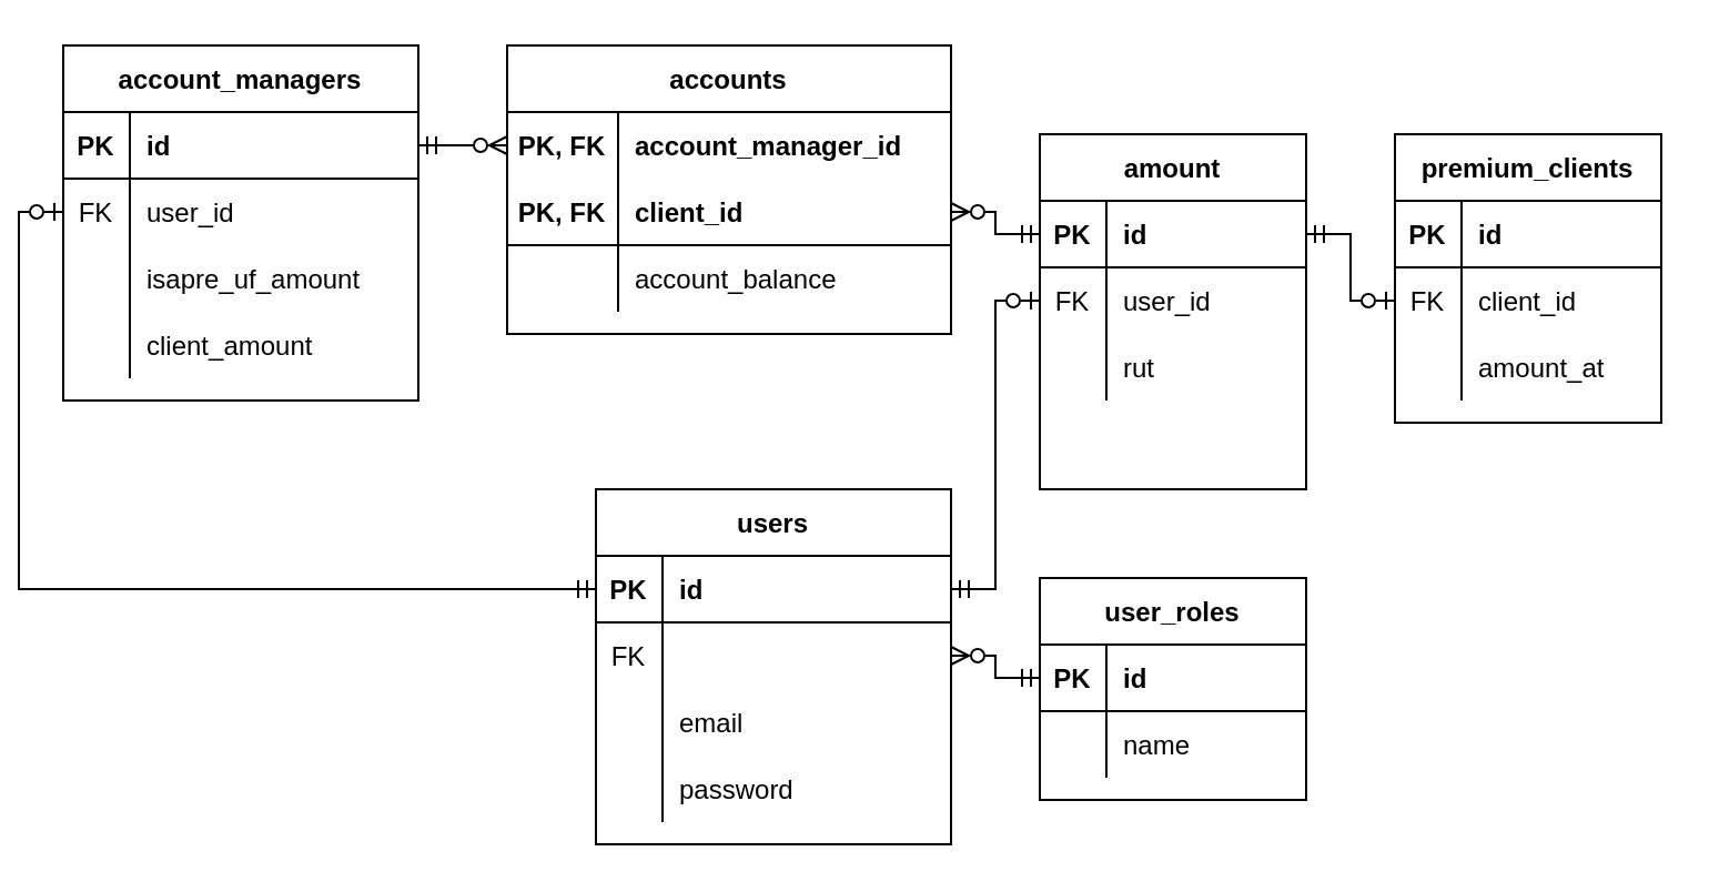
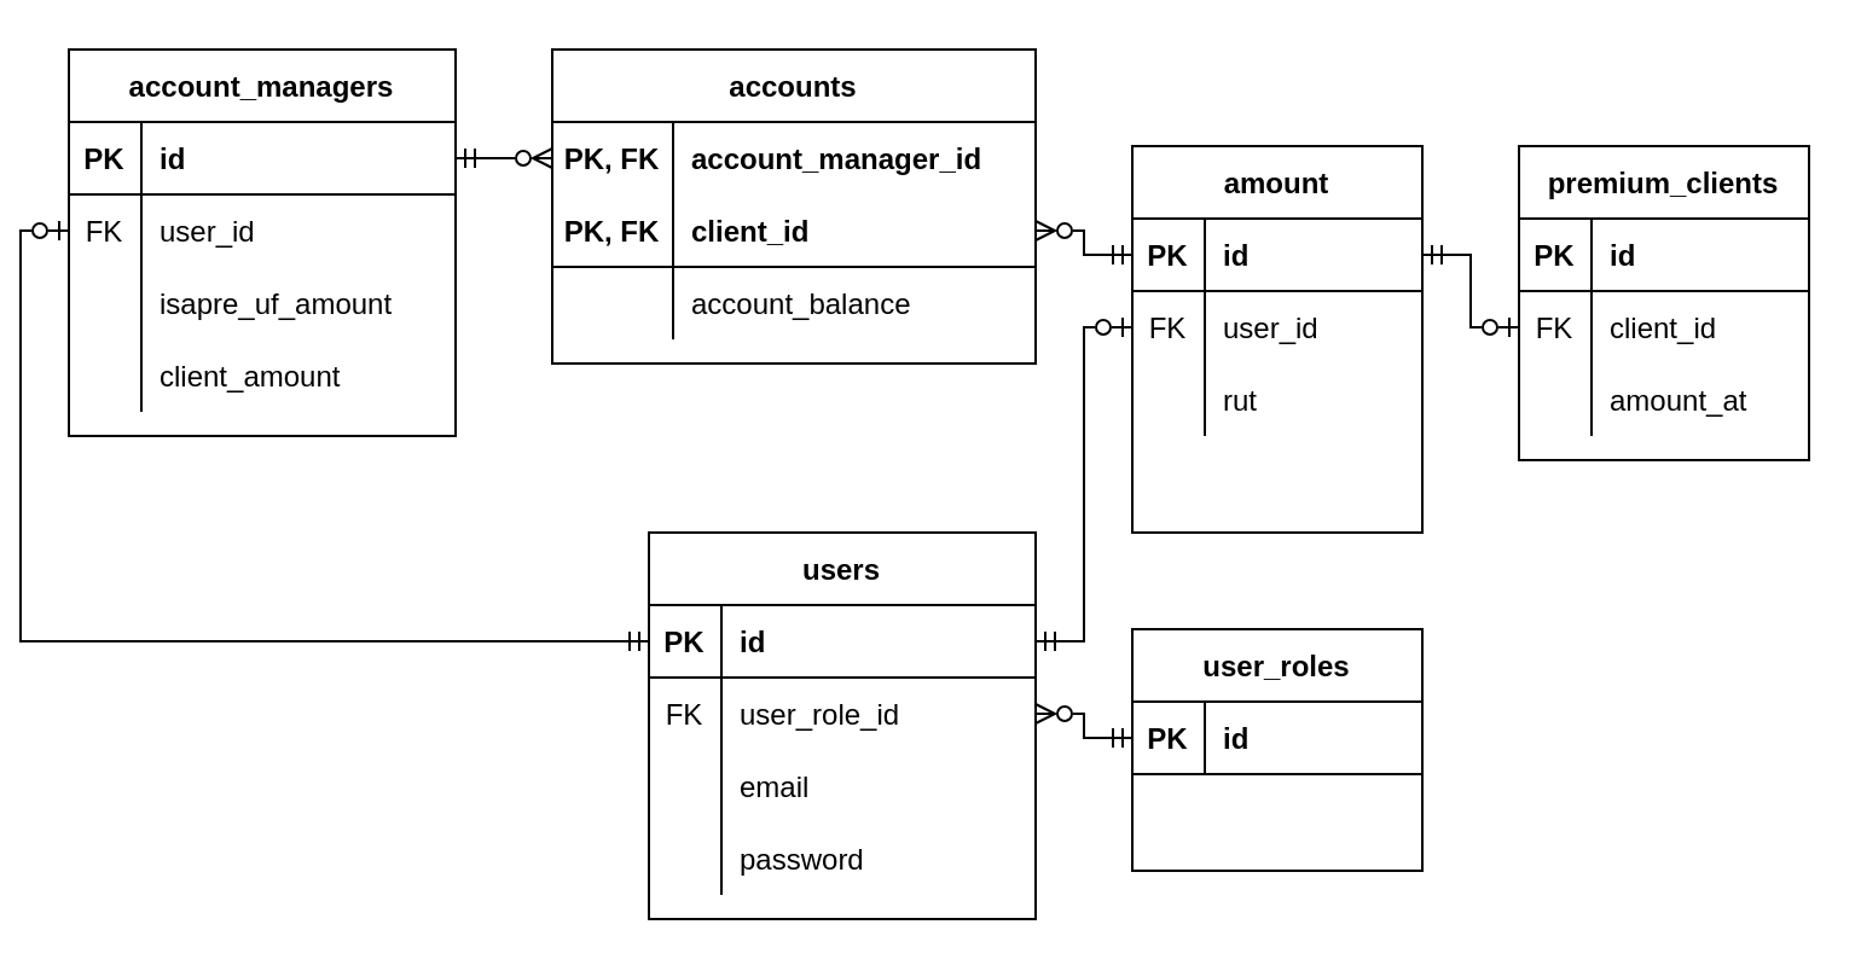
  <mxCell id="0" />
  <mxCell id="1" parent="0" />
  <mxCell id="2" value="user_roles" style="shape=table;startSize=30;container=1;collapsible=1;childLayout=tableLayout;fixedRows=1;rowLines=0;fontStyle=1;align=center;resizeLast=1;" vertex="1" parent="1"><mxGeometry x="460" y="260" width="120" height="100" as="geometry"><mxRectangle x="120" y="120" width="100" height="30" as="alternateBounds" /></mxGeometry></mxCell>
  <mxCell id="3" value="" style="shape=partialRectangle;collapsible=0;dropTarget=0;pointerEvents=0;fillColor=none;points=[[0,0.5],[1,0.5]];portConstraint=eastwest;top=0;left=0;right=0;bottom=1;" vertex="1" parent="2"><mxGeometry y="30" width="120" height="30" as="geometry" /></mxCell>
  <mxCell id="4" value="PK" style="shape=partialRectangle;overflow=hidden;connectable=0;fillColor=none;top=0;left=0;bottom=0;right=0;fontStyle=1;" vertex="1" parent="3"><mxGeometry width="30" height="30" as="geometry"><mxRectangle width="30" height="30" as="alternateBounds" /></mxGeometry></mxCell>
  <mxCell id="5" value="id" style="shape=partialRectangle;overflow=hidden;connectable=0;fillColor=none;top=0;left=0;bottom=0;right=0;align=left;spacingLeft=6;fontStyle=1;" vertex="1" parent="3"><mxGeometry x="30" width="90" height="30" as="geometry"><mxRectangle width="90" height="30" as="alternateBounds" /></mxGeometry></mxCell>
  <mxCell id="6" value="" style="shape=partialRectangle;collapsible=0;dropTarget=0;pointerEvents=0;fillColor=none;points=[[0,0.5],[1,0.5]];portConstraint=eastwest;top=0;left=0;right=0;bottom=0;" vertex="1" parent="2"><mxGeometry y="60" width="120" height="30" as="geometry" /></mxCell>
  <mxCell id="7" value="" style="shape=partialRectangle;overflow=hidden;connectable=0;fillColor=none;top=0;left=0;bottom=0;right=0;" vertex="1" parent="6"><mxGeometry width="30" height="30" as="geometry"><mxRectangle width="30" height="30" as="alternateBounds" /></mxGeometry></mxCell>
- <mxCell id="8" value="name" style="shape=partialRectangle;overflow=hidden;connectable=0;fillColor=none;top=0;left=0;bottom=0;right=0;align=left;spacingLeft=6;" vertex="1" parent="6"><mxGeometry x="30" width="90" height="30" as="geometry"><mxRectangle width="90" height="30" as="alternateBounds" /></mxGeometry></mxCell>
  <mxCell id="9" value="users" style="shape=table;startSize=30;container=1;collapsible=1;childLayout=tableLayout;fixedRows=1;rowLines=0;fontStyle=1;align=center;resizeLast=1;" vertex="1" parent="1"><mxGeometry x="260" y="220" width="160" height="160" as="geometry" /></mxCell>
  <mxCell id="10" value="" style="shape=partialRectangle;collapsible=0;dropTarget=0;pointerEvents=0;fillColor=none;points=[[0,0.5],[1,0.5]];portConstraint=eastwest;top=0;left=0;right=0;bottom=1;" vertex="1" parent="9"><mxGeometry y="30" width="160" height="30" as="geometry" /></mxCell>
  <mxCell id="11" value="PK" style="shape=partialRectangle;overflow=hidden;connectable=0;fillColor=none;top=0;left=0;bottom=0;right=0;fontStyle=1;" vertex="1" parent="10"><mxGeometry width="30" height="30" as="geometry"><mxRectangle width="30" height="30" as="alternateBounds" /></mxGeometry></mxCell>
  <mxCell id="12" value="id" style="shape=partialRectangle;overflow=hidden;connectable=0;fillColor=none;top=0;left=0;bottom=0;right=0;align=left;spacingLeft=6;fontStyle=1;" vertex="1" parent="10"><mxGeometry x="30" width="130" height="30" as="geometry"><mxRectangle width="130" height="30" as="alternateBounds" /></mxGeometry></mxCell>
  <mxCell id="13" value="" style="shape=partialRectangle;collapsible=0;dropTarget=0;pointerEvents=0;fillColor=none;points=[[0,0.5],[1,0.5]];portConstraint=eastwest;top=0;left=0;right=0;bottom=0;" vertex="1" parent="9"><mxGeometry y="60" width="160" height="30" as="geometry" /></mxCell>
  <mxCell id="14" value="FK" style="shape=partialRectangle;overflow=hidden;connectable=0;fillColor=none;top=0;left=0;bottom=0;right=0;" vertex="1" parent="13"><mxGeometry width="30" height="30" as="geometry"><mxRectangle width="30" height="30" as="alternateBounds" /></mxGeometry></mxCell>
+ <mxCell id="15" value="user_role_id" style="shape=partialRectangle;overflow=hidden;connectable=0;fillColor=none;top=0;left=0;bottom=0;right=0;align=left;spacingLeft=6;" vertex="1" parent="13"><mxGeometry x="30" width="130" height="30" as="geometry"><mxRectangle width="130" height="30" as="alternateBounds" /></mxGeometry></mxCell>
  <mxCell id="16" value="" style="shape=partialRectangle;collapsible=0;dropTarget=0;pointerEvents=0;fillColor=none;points=[[0,0.5],[1,0.5]];portConstraint=eastwest;top=0;left=0;right=0;bottom=0;" vertex="1" parent="9"><mxGeometry y="90" width="160" height="30" as="geometry" /></mxCell>
  <mxCell id="17" value="" style="shape=partialRectangle;overflow=hidden;connectable=0;fillColor=none;top=0;left=0;bottom=0;right=0;" vertex="1" parent="16"><mxGeometry width="30" height="30" as="geometry"><mxRectangle width="30" height="30" as="alternateBounds" /></mxGeometry></mxCell>
  <mxCell id="18" value="email" style="shape=partialRectangle;overflow=hidden;connectable=0;fillColor=none;top=0;left=0;bottom=0;right=0;align=left;spacingLeft=6;" vertex="1" parent="16"><mxGeometry x="30" width="130" height="30" as="geometry"><mxRectangle width="130" height="30" as="alternateBounds" /></mxGeometry></mxCell>
  <mxCell id="19" value="" style="shape=partialRectangle;collapsible=0;dropTarget=0;pointerEvents=0;fillColor=none;points=[[0,0.5],[1,0.5]];portConstraint=eastwest;top=0;left=0;right=0;bottom=0;" vertex="1" parent="9"><mxGeometry y="120" width="160" height="30" as="geometry" /></mxCell>
  <mxCell id="20" value="" style="shape=partialRectangle;overflow=hidden;connectable=0;fillColor=none;top=0;left=0;bottom=0;right=0;" vertex="1" parent="19"><mxGeometry width="30" height="30" as="geometry"><mxRectangle width="30" height="30" as="alternateBounds" /></mxGeometry></mxCell>
  <mxCell id="21" value="password" style="shape=partialRectangle;overflow=hidden;connectable=0;fillColor=none;top=0;left=0;bottom=0;right=0;align=left;spacingLeft=6;" vertex="1" parent="19"><mxGeometry x="30" width="130" height="30" as="geometry"><mxRectangle width="130" height="30" as="alternateBounds" /></mxGeometry></mxCell>
  <mxCell id="22" value="accounts" style="shape=table;startSize=30;container=1;collapsible=1;childLayout=tableLayout;fixedRows=1;rowLines=0;fontStyle=1;align=center;resizeLast=1;" vertex="1" parent="1"><mxGeometry x="220" y="20" width="200" height="130" as="geometry" /></mxCell>
  <mxCell id="23" value="" style="shape=partialRectangle;collapsible=0;dropTarget=0;pointerEvents=0;fillColor=none;points=[[0,0.5],[1,0.5]];portConstraint=eastwest;top=0;left=0;right=0;bottom=0;fontStyle=1" vertex="1" parent="22"><mxGeometry y="30" width="200" height="30" as="geometry" /></mxCell>
  <mxCell id="24" value="PK, FK" style="shape=partialRectangle;overflow=hidden;connectable=0;fillColor=none;top=0;left=0;bottom=0;right=0;fontStyle=1" vertex="1" parent="23"><mxGeometry width="50" height="30" as="geometry"><mxRectangle width="50" height="30" as="alternateBounds" /></mxGeometry></mxCell>
  <mxCell id="25" value="account_manager_id" style="shape=partialRectangle;overflow=hidden;connectable=0;fillColor=none;top=0;left=0;bottom=0;right=0;align=left;spacingLeft=6;fontStyle=1" vertex="1" parent="23"><mxGeometry x="50" width="150" height="30" as="geometry"><mxRectangle width="150" height="30" as="alternateBounds" /></mxGeometry></mxCell>
  <mxCell id="26" value="" style="shape=partialRectangle;collapsible=0;dropTarget=0;pointerEvents=0;fillColor=none;points=[[0,0.5],[1,0.5]];portConstraint=eastwest;top=0;left=0;right=0;bottom=1;fontStyle=1" vertex="1" parent="22"><mxGeometry y="60" width="200" height="30" as="geometry" /></mxCell>
  <mxCell id="27" value="PK, FK" style="shape=partialRectangle;overflow=hidden;connectable=0;fillColor=none;top=0;left=0;bottom=0;right=0;fontStyle=1;" vertex="1" parent="26"><mxGeometry width="50" height="30" as="geometry"><mxRectangle width="50" height="30" as="alternateBounds" /></mxGeometry></mxCell>
  <mxCell id="28" value="client_id" style="shape=partialRectangle;overflow=hidden;connectable=0;fillColor=none;top=0;left=0;bottom=0;right=0;align=left;spacingLeft=6;fontStyle=1;" vertex="1" parent="26"><mxGeometry x="50" width="150" height="30" as="geometry"><mxRectangle width="150" height="30" as="alternateBounds" /></mxGeometry></mxCell>
  <mxCell id="29" value="" style="shape=partialRectangle;collapsible=0;dropTarget=0;pointerEvents=0;fillColor=none;points=[[0,0.5],[1,0.5]];portConstraint=eastwest;top=0;left=0;right=0;bottom=0;fontStyle=1" vertex="1" parent="22"><mxGeometry y="90" width="200" height="30" as="geometry" /></mxCell>
  <mxCell id="30" value="" style="shape=partialRectangle;overflow=hidden;connectable=0;fillColor=none;top=0;left=0;bottom=0;right=0;fontStyle=1" vertex="1" parent="29"><mxGeometry width="50" height="30" as="geometry"><mxRectangle width="50" height="30" as="alternateBounds" /></mxGeometry></mxCell>
  <mxCell id="31" value="account_balance" style="shape=partialRectangle;overflow=hidden;connectable=0;fillColor=none;top=0;left=0;bottom=0;right=0;align=left;spacingLeft=6;fontStyle=0" vertex="1" parent="29"><mxGeometry x="50" width="150" height="30" as="geometry"><mxRectangle width="150" height="30" as="alternateBounds" /></mxGeometry></mxCell>
  <mxCell id="32" value="account_managers" style="shape=table;startSize=30;container=1;collapsible=1;childLayout=tableLayout;fixedRows=1;rowLines=0;fontStyle=1;align=center;resizeLast=1;" vertex="1" parent="1"><mxGeometry x="20" y="20" width="160" height="160" as="geometry" /></mxCell>
  <mxCell id="33" value="" style="shape=partialRectangle;collapsible=0;dropTarget=0;pointerEvents=0;fillColor=none;points=[[0,0.5],[1,0.5]];portConstraint=eastwest;top=0;left=0;right=0;bottom=1;" vertex="1" parent="32"><mxGeometry y="30" width="160" height="30" as="geometry" /></mxCell>
  <mxCell id="34" value="PK" style="shape=partialRectangle;overflow=hidden;connectable=0;fillColor=none;top=0;left=0;bottom=0;right=0;fontStyle=1;" vertex="1" parent="33"><mxGeometry width="30" height="30" as="geometry"><mxRectangle width="30" height="30" as="alternateBounds" /></mxGeometry></mxCell>
  <mxCell id="35" value="id" style="shape=partialRectangle;overflow=hidden;connectable=0;fillColor=none;top=0;left=0;bottom=0;right=0;align=left;spacingLeft=6;fontStyle=1;" vertex="1" parent="33"><mxGeometry x="30" width="130" height="30" as="geometry"><mxRectangle width="130" height="30" as="alternateBounds" /></mxGeometry></mxCell>
  <mxCell id="36" value="" style="shape=partialRectangle;collapsible=0;dropTarget=0;pointerEvents=0;fillColor=none;points=[[0,0.5],[1,0.5]];portConstraint=eastwest;top=0;left=0;right=0;bottom=0;" vertex="1" parent="32"><mxGeometry y="60" width="160" height="30" as="geometry" /></mxCell>
  <mxCell id="37" value="FK" style="shape=partialRectangle;overflow=hidden;connectable=0;fillColor=none;top=0;left=0;bottom=0;right=0;" vertex="1" parent="36"><mxGeometry width="30" height="30" as="geometry"><mxRectangle width="30" height="30" as="alternateBounds" /></mxGeometry></mxCell>
  <mxCell id="38" value="user_id" style="shape=partialRectangle;overflow=hidden;connectable=0;fillColor=none;top=0;left=0;bottom=0;right=0;align=left;spacingLeft=6;" vertex="1" parent="36"><mxGeometry x="30" width="130" height="30" as="geometry"><mxRectangle width="130" height="30" as="alternateBounds" /></mxGeometry></mxCell>
  <mxCell id="39" value="" style="shape=partialRectangle;collapsible=0;dropTarget=0;pointerEvents=0;fillColor=none;points=[[0,0.5],[1,0.5]];portConstraint=eastwest;top=0;left=0;right=0;bottom=0;" vertex="1" parent="32"><mxGeometry y="90" width="160" height="30" as="geometry" /></mxCell>
  <mxCell id="40" value="" style="shape=partialRectangle;overflow=hidden;connectable=0;fillColor=none;top=0;left=0;bottom=0;right=0;" vertex="1" parent="39"><mxGeometry width="30" height="30" as="geometry"><mxRectangle width="30" height="30" as="alternateBounds" /></mxGeometry></mxCell>
  <mxCell id="41" value="isapre_uf_amount" style="shape=partialRectangle;overflow=hidden;connectable=0;fillColor=none;top=0;left=0;bottom=0;right=0;align=left;spacingLeft=6;" vertex="1" parent="39"><mxGeometry x="30" width="130" height="30" as="geometry"><mxRectangle width="130" height="30" as="alternateBounds" /></mxGeometry></mxCell>
  <mxCell id="42" value="" style="shape=partialRectangle;collapsible=0;dropTarget=0;pointerEvents=0;fillColor=none;points=[[0,0.5],[1,0.5]];portConstraint=eastwest;top=0;left=0;right=0;bottom=0;" vertex="1" parent="32"><mxGeometry y="120" width="160" height="30" as="geometry" /></mxCell>
  <mxCell id="43" value="" style="shape=partialRectangle;overflow=hidden;connectable=0;fillColor=none;top=0;left=0;bottom=0;right=0;" vertex="1" parent="42"><mxGeometry width="30" height="30" as="geometry"><mxRectangle width="30" height="30" as="alternateBounds" /></mxGeometry></mxCell>
  <mxCell id="44" value="client_amount" style="shape=partialRectangle;overflow=hidden;connectable=0;fillColor=none;top=0;left=0;bottom=0;right=0;align=left;spacingLeft=6;" vertex="1" parent="42"><mxGeometry x="30" width="130" height="30" as="geometry"><mxRectangle width="130" height="30" as="alternateBounds" /></mxGeometry></mxCell>
  <mxCell id="45" value="amount" style="shape=table;startSize=30;container=1;collapsible=1;childLayout=tableLayout;fixedRows=1;rowLines=0;fontStyle=1;align=center;resizeLast=1;" vertex="1" parent="1"><mxGeometry x="460" y="60" width="120" height="160" as="geometry" /></mxCell>
  <mxCell id="46" value="" style="shape=partialRectangle;collapsible=0;dropTarget=0;pointerEvents=0;fillColor=none;points=[[0,0.5],[1,0.5]];portConstraint=eastwest;top=0;left=0;right=0;bottom=1;" vertex="1" parent="45"><mxGeometry y="30" width="120" height="30" as="geometry" /></mxCell>
  <mxCell id="47" value="PK" style="shape=partialRectangle;overflow=hidden;connectable=0;fillColor=none;top=0;left=0;bottom=0;right=0;fontStyle=1;" vertex="1" parent="46"><mxGeometry width="30" height="30" as="geometry"><mxRectangle width="30" height="30" as="alternateBounds" /></mxGeometry></mxCell>
  <mxCell id="48" value="id" style="shape=partialRectangle;overflow=hidden;connectable=0;fillColor=none;top=0;left=0;bottom=0;right=0;align=left;spacingLeft=6;fontStyle=1;" vertex="1" parent="46"><mxGeometry x="30" width="90" height="30" as="geometry"><mxRectangle width="90" height="30" as="alternateBounds" /></mxGeometry></mxCell>
  <mxCell id="49" value="" style="shape=partialRectangle;collapsible=0;dropTarget=0;pointerEvents=0;fillColor=none;points=[[0,0.5],[1,0.5]];portConstraint=eastwest;top=0;left=0;right=0;bottom=0;" vertex="1" parent="45"><mxGeometry y="60" width="120" height="30" as="geometry" /></mxCell>
  <mxCell id="50" value="FK" style="shape=partialRectangle;overflow=hidden;connectable=0;fillColor=none;top=0;left=0;bottom=0;right=0;" vertex="1" parent="49"><mxGeometry width="30" height="30" as="geometry"><mxRectangle width="30" height="30" as="alternateBounds" /></mxGeometry></mxCell>
  <mxCell id="51" value="user_id" style="shape=partialRectangle;overflow=hidden;connectable=0;fillColor=none;top=0;left=0;bottom=0;right=0;align=left;spacingLeft=6;" vertex="1" parent="49"><mxGeometry x="30" width="90" height="30" as="geometry"><mxRectangle width="90" height="30" as="alternateBounds" /></mxGeometry></mxCell>
  <mxCell id="52" value="" style="shape=partialRectangle;collapsible=0;dropTarget=0;pointerEvents=0;fillColor=none;points=[[0,0.5],[1,0.5]];portConstraint=eastwest;top=0;left=0;right=0;bottom=0;" vertex="1" parent="45"><mxGeometry y="90" width="120" height="30" as="geometry" /></mxCell>
  <mxCell id="53" value="" style="shape=partialRectangle;overflow=hidden;connectable=0;fillColor=none;top=0;left=0;bottom=0;right=0;" vertex="1" parent="52"><mxGeometry width="30" height="30" as="geometry"><mxRectangle width="30" height="30" as="alternateBounds" /></mxGeometry></mxCell>
  <mxCell id="54" value="rut" style="shape=partialRectangle;overflow=hidden;connectable=0;fillColor=none;top=0;left=0;bottom=0;right=0;align=left;spacingLeft=6;" vertex="1" parent="52"><mxGeometry x="30" width="90" height="30" as="geometry"><mxRectangle width="90" height="30" as="alternateBounds" /></mxGeometry></mxCell>
  <mxCell id="55" value="" style="shape=partialRectangle;collapsible=0;dropTarget=0;pointerEvents=0;fillColor=none;points=[[0,0.5],[1,0.5]];portConstraint=eastwest;top=0;left=0;right=0;bottom=0;" vertex="1" parent="45"><mxGeometry y="120" width="120" height="30" as="geometry" /></mxCell>
  <mxCell id="56" value="" style="shape=partialRectangle;overflow=hidden;connectable=0;fillColor=none;top=0;left=0;bottom=0;right=0;" vertex="1" parent="55"><mxGeometry width="30" height="30" as="geometry"><mxRectangle width="30" height="30" as="alternateBounds" /></mxGeometry></mxCell>
  <mxCell id="57" value="premium_clients" style="shape=table;startSize=30;container=1;collapsible=1;childLayout=tableLayout;fixedRows=1;rowLines=0;fontStyle=1;align=center;resizeLast=1;" vertex="1" parent="1"><mxGeometry x="620" y="60" width="120" height="130" as="geometry"><mxRectangle x="120" y="120" width="100" height="30" as="alternateBounds" /></mxGeometry></mxCell>
  <mxCell id="58" value="" style="shape=partialRectangle;collapsible=0;dropTarget=0;pointerEvents=0;fillColor=none;points=[[0,0.5],[1,0.5]];portConstraint=eastwest;top=0;left=0;right=0;bottom=1;" vertex="1" parent="57"><mxGeometry y="30" width="120" height="30" as="geometry" /></mxCell>
  <mxCell id="59" value="PK" style="shape=partialRectangle;overflow=hidden;connectable=0;fillColor=none;top=0;left=0;bottom=0;right=0;fontStyle=1;" vertex="1" parent="58"><mxGeometry width="30" height="30" as="geometry"><mxRectangle width="30" height="30" as="alternateBounds" /></mxGeometry></mxCell>
  <mxCell id="60" value="id" style="shape=partialRectangle;overflow=hidden;connectable=0;fillColor=none;top=0;left=0;bottom=0;right=0;align=left;spacingLeft=6;fontStyle=1;" vertex="1" parent="58"><mxGeometry x="30" width="90" height="30" as="geometry"><mxRectangle width="90" height="30" as="alternateBounds" /></mxGeometry></mxCell>
  <mxCell id="61" value="" style="shape=partialRectangle;collapsible=0;dropTarget=0;pointerEvents=0;fillColor=none;points=[[0,0.5],[1,0.5]];portConstraint=eastwest;top=0;left=0;right=0;bottom=0;" vertex="1" parent="57"><mxGeometry y="60" width="120" height="30" as="geometry" /></mxCell>
  <mxCell id="62" value="FK" style="shape=partialRectangle;overflow=hidden;connectable=0;fillColor=none;top=0;left=0;bottom=0;right=0;" vertex="1" parent="61"><mxGeometry width="30" height="30" as="geometry"><mxRectangle width="30" height="30" as="alternateBounds" /></mxGeometry></mxCell>
  <mxCell id="63" value="client_id" style="shape=partialRectangle;overflow=hidden;connectable=0;fillColor=none;top=0;left=0;bottom=0;right=0;align=left;spacingLeft=6;" vertex="1" parent="61"><mxGeometry x="30" width="90" height="30" as="geometry"><mxRectangle width="90" height="30" as="alternateBounds" /></mxGeometry></mxCell>
  <mxCell id="64" value="" style="shape=partialRectangle;collapsible=0;dropTarget=0;pointerEvents=0;fillColor=none;points=[[0,0.5],[1,0.5]];portConstraint=eastwest;top=0;left=0;right=0;bottom=0;" vertex="1" parent="57"><mxGeometry y="90" width="120" height="30" as="geometry" /></mxCell>
  <mxCell id="65" value="" style="shape=partialRectangle;overflow=hidden;connectable=0;fillColor=none;top=0;left=0;bottom=0;right=0;" vertex="1" parent="64"><mxGeometry width="30" height="30" as="geometry"><mxRectangle width="30" height="30" as="alternateBounds" /></mxGeometry></mxCell>
  <mxCell id="66" value="amount_at" style="shape=partialRectangle;overflow=hidden;connectable=0;fillColor=none;top=0;left=0;bottom=0;right=0;align=left;spacingLeft=6;" vertex="1" parent="64"><mxGeometry x="30" width="90" height="30" as="geometry"><mxRectangle width="90" height="30" as="alternateBounds" /></mxGeometry></mxCell>
  <mxCell id="67" style="edgeStyle=orthogonalEdgeStyle;rounded=0;orthogonalLoop=1;jettySize=auto;html=1;exitX=1;exitY=0.5;exitDx=0;exitDy=0;entryX=0;entryY=0.5;entryDx=0;entryDy=0;endArrow=ERmandOne;endFill=0;startArrow=ERzeroToMany;startFill=0;" edge="1" parent="1" source="13" target="3"><mxGeometry relative="1" as="geometry" /></mxCell>
  <mxCell id="68" style="edgeStyle=orthogonalEdgeStyle;rounded=0;orthogonalLoop=1;jettySize=auto;html=1;exitX=1;exitY=0.5;exitDx=0;exitDy=0;entryX=0;entryY=0.5;entryDx=0;entryDy=0;endArrow=ERmandOne;endFill=0;startArrow=ERzeroToMany;startFill=0;" edge="1" parent="1" source="26" target="46"><mxGeometry relative="1" as="geometry" /></mxCell>
  <mxCell id="69" style="edgeStyle=orthogonalEdgeStyle;rounded=0;orthogonalLoop=1;jettySize=auto;html=1;exitX=0;exitY=0.5;exitDx=0;exitDy=0;entryX=1;entryY=0.5;entryDx=0;entryDy=0;endArrow=ERmandOne;endFill=0;startArrow=ERzeroToOne;startFill=0;" edge="1" parent="1" source="61" target="46"><mxGeometry relative="1" as="geometry" /></mxCell>
  <mxCell id="70" style="edgeStyle=orthogonalEdgeStyle;rounded=0;orthogonalLoop=1;jettySize=auto;html=1;exitX=0;exitY=0.5;exitDx=0;exitDy=0;entryX=1;entryY=0.5;entryDx=0;entryDy=0;endArrow=ERmandOne;endFill=0;startArrow=ERzeroToOne;startFill=0;" edge="1" parent="1" source="49" target="10"><mxGeometry relative="1" as="geometry" /></mxCell>
  <mxCell id="71" style="edgeStyle=orthogonalEdgeStyle;rounded=0;orthogonalLoop=1;jettySize=auto;html=1;exitX=0;exitY=0.5;exitDx=0;exitDy=0;entryX=1;entryY=0.5;entryDx=0;entryDy=0;endArrow=ERmandOne;endFill=0;startArrow=ERzeroToMany;startFill=0;" edge="1" parent="1" source="23" target="33"><mxGeometry relative="1" as="geometry" /></mxCell>
  <mxCell id="72" style="edgeStyle=orthogonalEdgeStyle;rounded=0;orthogonalLoop=1;jettySize=auto;html=1;exitX=0;exitY=0.5;exitDx=0;exitDy=0;entryX=0;entryY=0.5;entryDx=0;entryDy=0;endArrow=ERmandOne;endFill=0;startArrow=ERzeroToOne;startFill=0;" edge="1" parent="1" source="36" target="10"><mxGeometry relative="1" as="geometry" /></mxCell>
